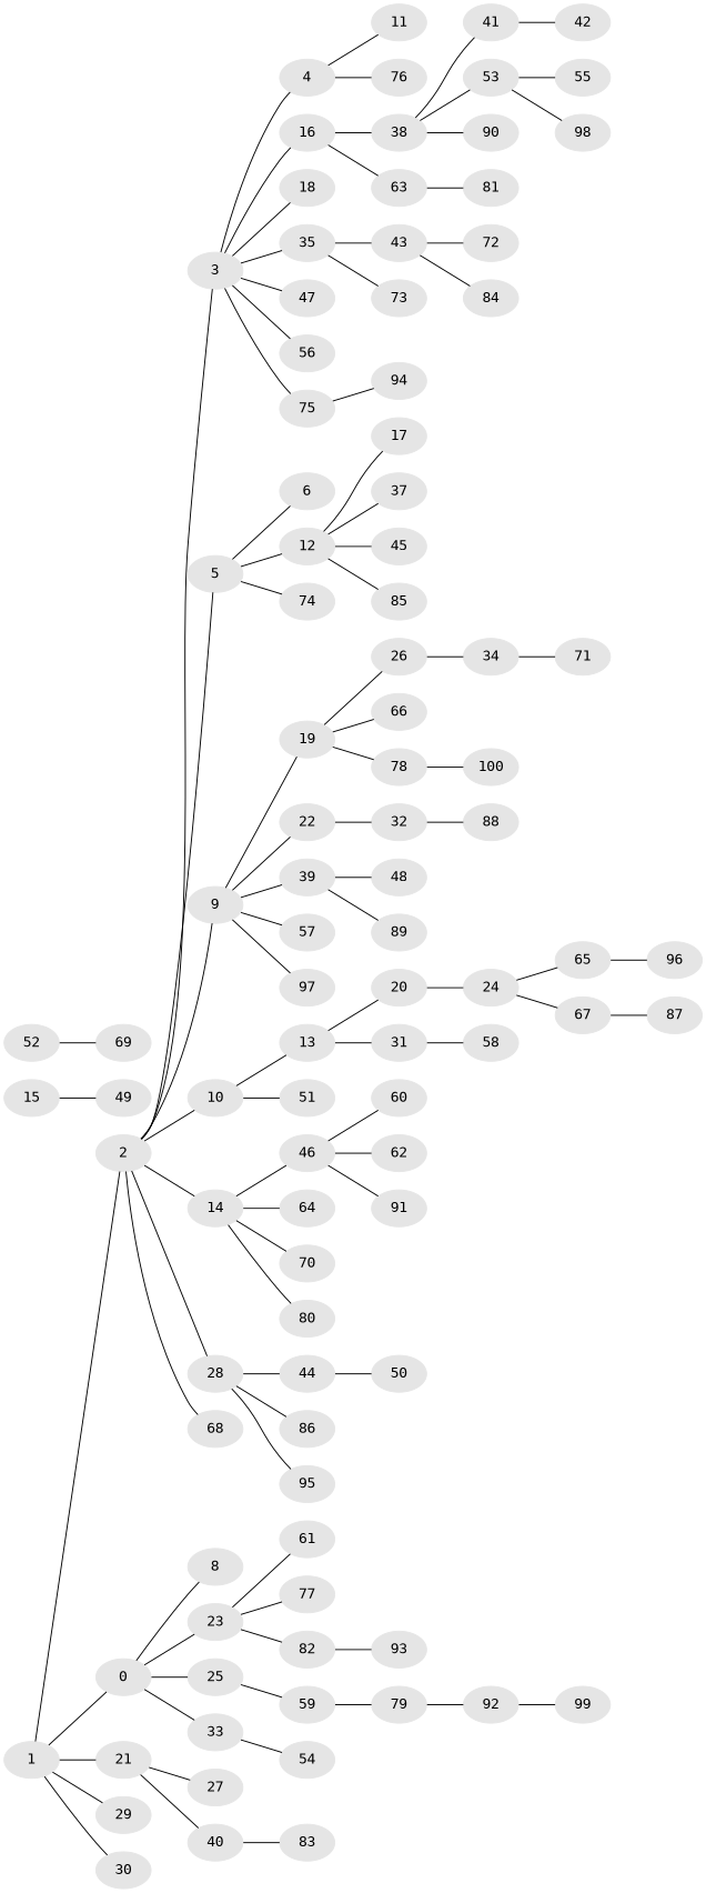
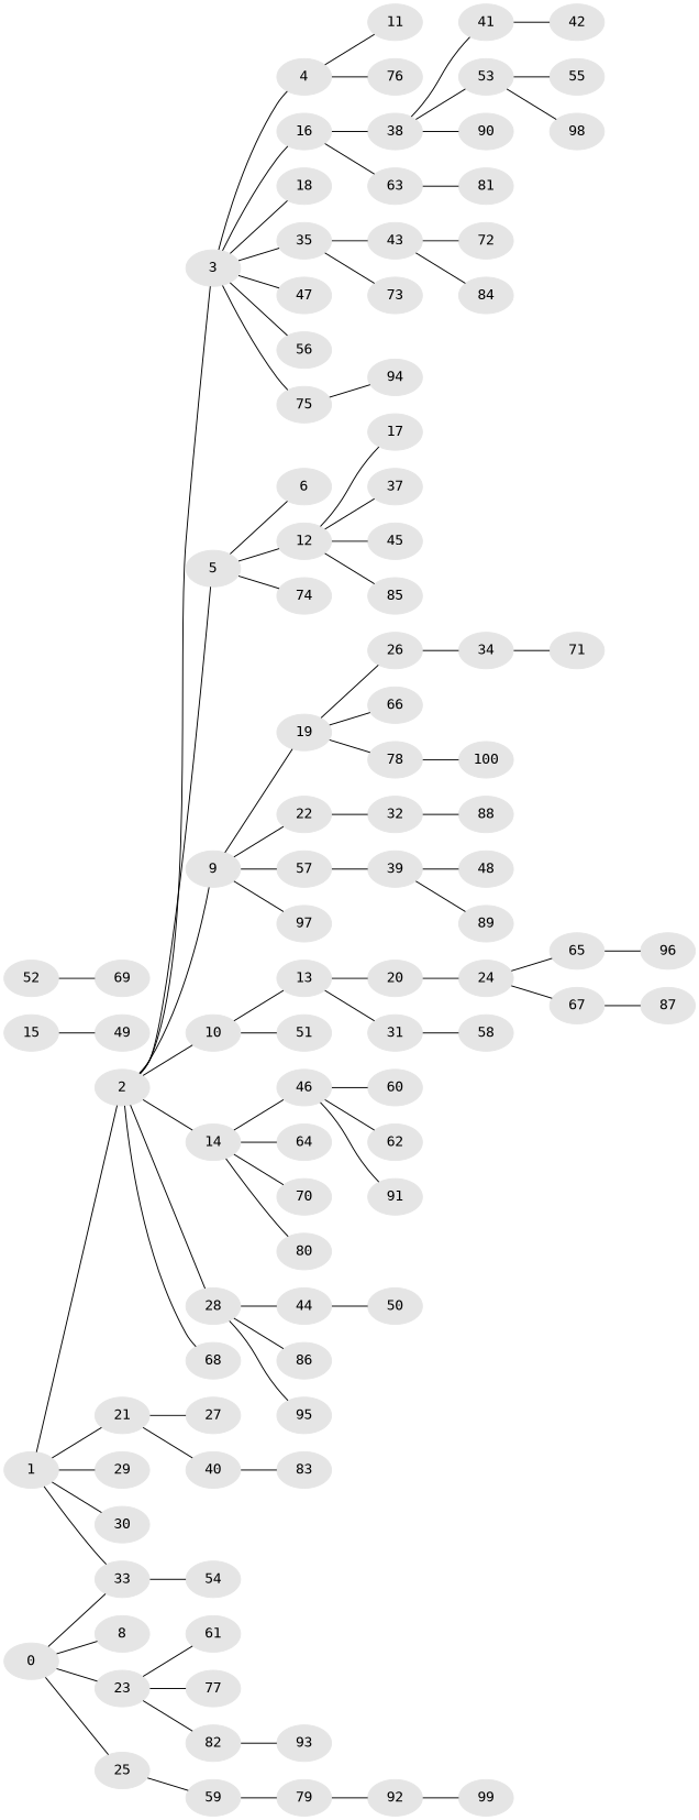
  graph {
    fontname="DejaVu Sans Mono"
    rankdir=LR
    node [color=gray90 fontname="DejaVu Sans Mono" style=filled]
    edge [fontname="DejaVu Sans Mono"]
    1
    2
    n3 [label=0]
    21
    29
    30
    3
    5
    9
    10
    14
    28
    68
    8
    23
    25
    33
    27
    40
    4
    16
    18
    35
    47
    56
    75
    6
    12
    74
    19
    22
    39
    57
    97
    13
    51
    20
    31
    46
    64
    70
    80
    44
    86
    95
    11
    76
    38
    63
    43
    73
    94
    17
    37
    45
    85
    61
    77
    82
    59
    54
    26
    66
    78
    32
    48
    89
    15
    49
    24
    58
    60
    62
    91
    41
    53
    90
    81
    34
    100
    65
    67
    83
    88
    93
    96
    87
    79
    71
    50
    72
    84
    52
    69
    42
    55
    98
    92
    99
    1 -- 2
-   1 -- n3
+   1 -- 33
    1 -- 21
    1 -- 29
    1 -- 30
    2 -- 3
    2 -- 5
    2 -- 9
    2 -- 10
    2 -- 14
    2 -- 28
    2 -- 68
    n3 -- 8
    n3 -- 23
    n3 -- 25
    n3 -- 33
    21 -- 27
    21 -- 40
    3 -- 4
    3 -- 16
    3 -- 18
    3 -- 35
    3 -- 47
    3 -- 56
    3 -- 75
    5 -- 6
    5 -- 12
    5 -- 74
    9 -- 19
    9 -- 22
-   9 -- 39
+   57 -- 39
    9 -- 57
    9 -- 97
    10 -- 13
    10 -- 51
    14 -- 46
    14 -- 64
    14 -- 70
    14 -- 80
    28 -- 44
    28 -- 86
    28 -- 95
    23 -- 61
    23 -- 77
    23 -- 82
    25 -- 59
    33 -- 54
    40 -- 83
    4 -- 11
    4 -- 76
    16 -- 38
    16 -- 63
    35 -- 43
    35 -- 73
    75 -- 94
    12 -- 17
    12 -- 37
    12 -- 45
    12 -- 85
    19 -- 26
    19 -- 66
    19 -- 78
    22 -- 32
    39 -- 48
    39 -- 89
    13 -- 20
    13 -- 31
    20 -- 24
    31 -- 58
    46 -- 60
    46 -- 62
    46 -- 91
    44 -- 50
    38 -- 41
    38 -- 53
    38 -- 90
    63 -- 81
    43 -- 72
    43 -- 84
    82 -- 93
    59 -- 79
    26 -- 34
    78 -- 100
    32 -- 88
    15 -- 49
    24 -- 65
    24 -- 67
    41 -- 42
    53 -- 55
    53 -- 98
    34 -- 71
    65 -- 96
    67 -- 87
    79 -- 92
    52 -- 69
    92 -- 99
  }
